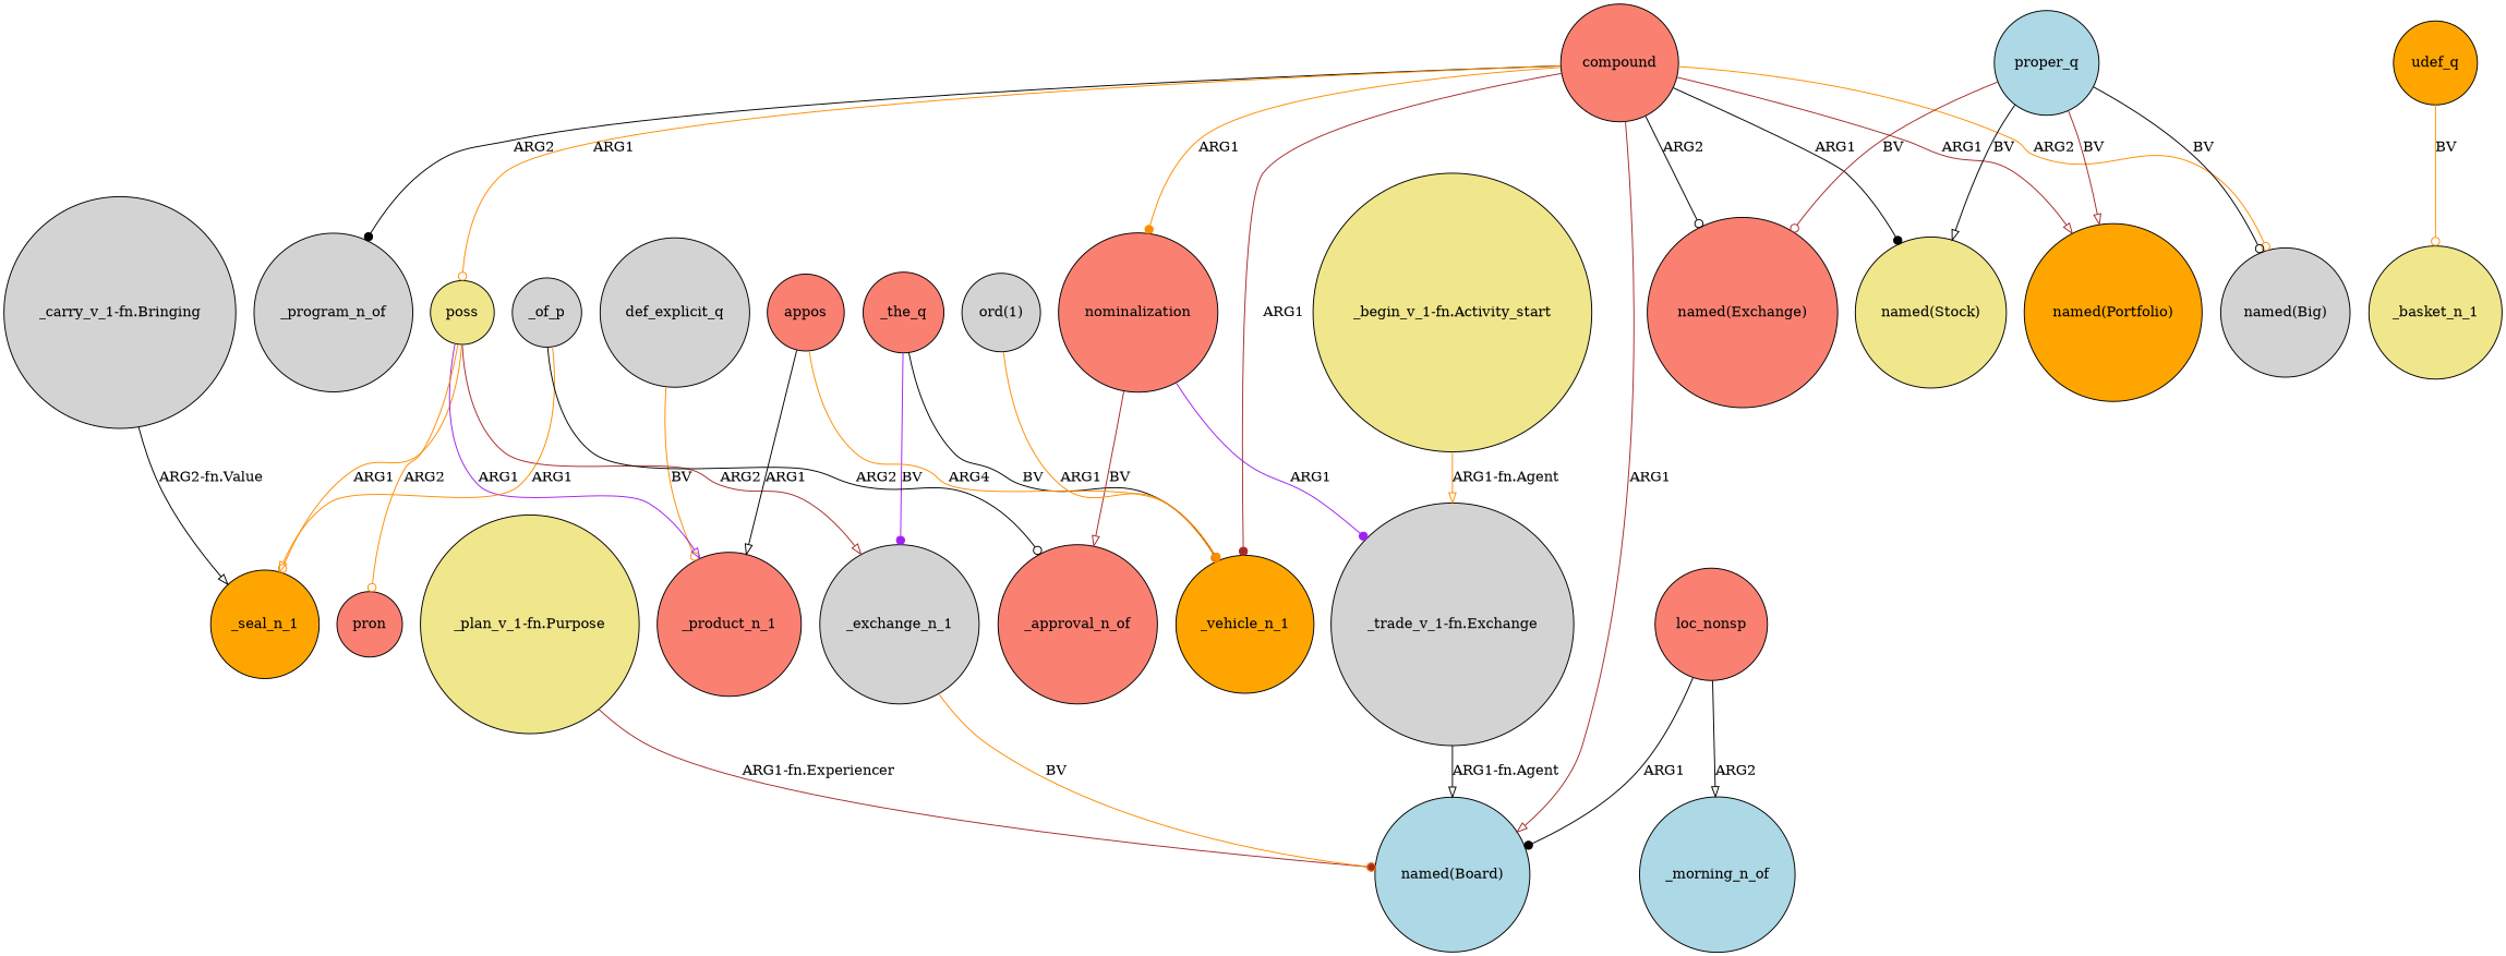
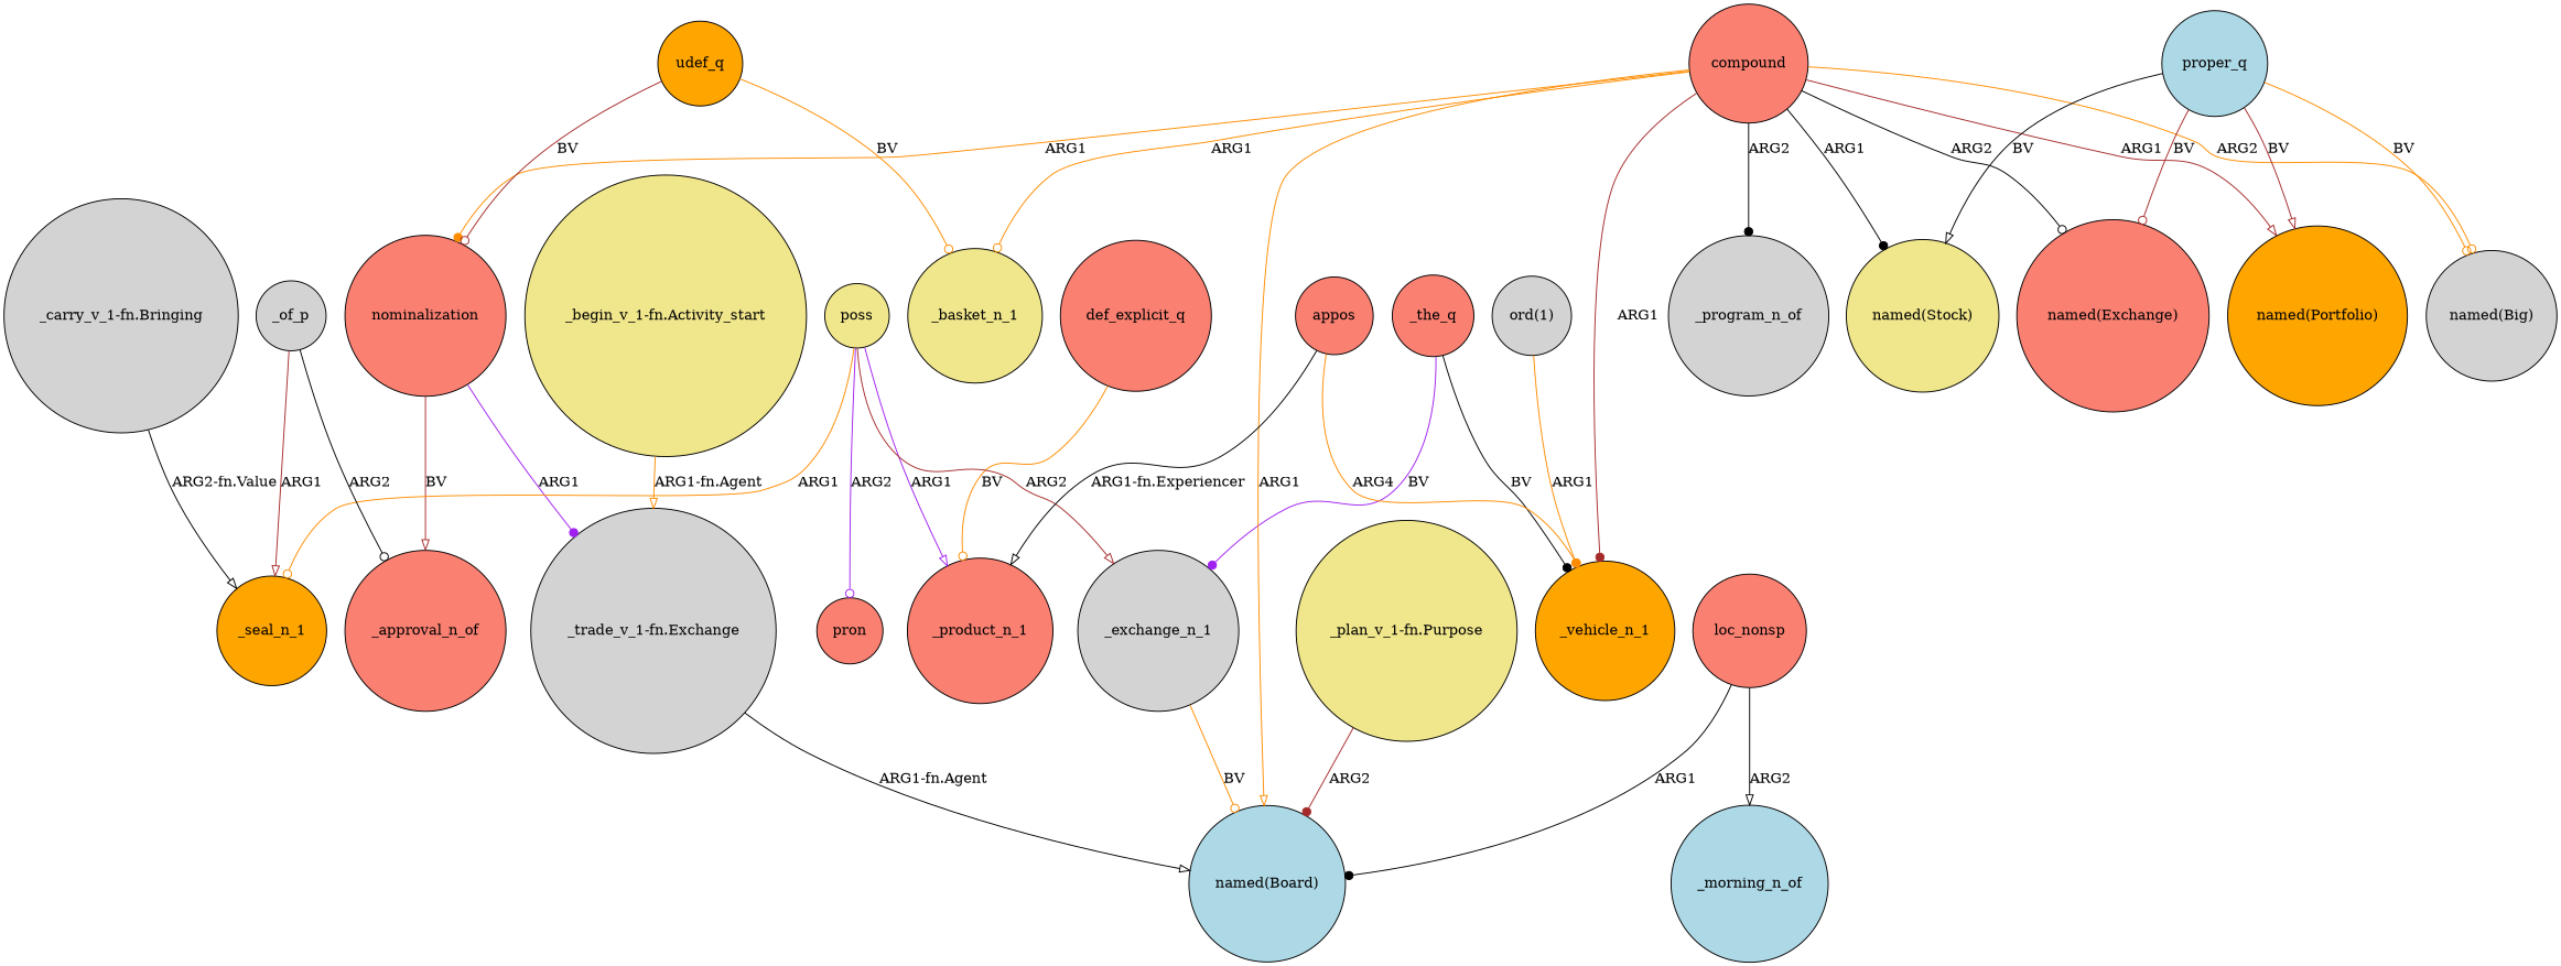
  digraph {
    node [fillcolor=salmon shape=circle style=filled]
    edge [arrowhead=onormal color=darkorange]
    "_carry_v_1-fn.Bringing" [fillcolor=lightgrey]
    _seal_n_1 [fillcolor=orange]
    _vehicle_n_1 [fillcolor=orange]
    "_plan_v_1-fn.Purpose" [fillcolor=khaki]
    "named(Board)" [fillcolor=lightblue]
    "_begin_v_1-fn.Activity_start" [fillcolor=khaki]
    "_trade_v_1-fn.Exchange" [fillcolor=lightgrey]
-   def_explicit_q [fillcolor=lightgrey]
+   def_explicit_q
    _product_n_1
    _the_q
    _exchange_n_1 [fillcolor=lightgrey]
    compound
    _basket_n_1 [fillcolor=khaki]
    _program_n_of [fillcolor=lightgrey]
    "named(Stock)" [fillcolor=khaki]
    "named(Exchange)"
    "named(Portfolio)" [fillcolor=orange]
    "named(Big)" [fillcolor=lightgrey]
    nominalization
    _approval_n_of
    udef_q [fillcolor=orange]
    loc_nonsp
    _morning_n_of [fillcolor=lightblue]
    poss [fillcolor=khaki]
    pron
    proper_q [fillcolor=lightblue]
    "ord(1)" [fillcolor=lightgrey]
    _of_p [fillcolor=lightgrey]
    appos
    "_carry_v_1-fn.Bringing" -> _seal_n_1 [color=black label="ARG2-fn.Value"]
-   "_plan_v_1-fn.Purpose" -> "named(Board)" [arrowhead=dot color=brown label="ARG1-fn.Experiencer"]
+   "_plan_v_1-fn.Purpose" -> "named(Board)" [arrowhead=dot color=brown label=ARG2]
    "_begin_v_1-fn.Activity_start" -> "_trade_v_1-fn.Exchange" [label="ARG1-fn.Agent"]
    "_trade_v_1-fn.Exchange" -> "named(Board)" [color=black label="ARG1-fn.Agent"]
    def_explicit_q -> _product_n_1 [arrowhead=odot label=BV]
    _the_q -> _vehicle_n_1 [arrowhead=dot color=black label=BV]
    _the_q -> _exchange_n_1 [arrowhead=dot color=purple label=BV]
    _exchange_n_1 -> "named(Board)" [arrowhead=odot label=BV]
    compound -> _vehicle_n_1 [arrowhead=dot color=brown label=ARG1]
-   compound -> "named(Board)" [color=brown label=ARG1]
-   compound -> poss [arrowhead=odot label=ARG1]
+   compound -> "named(Board)" [label=ARG1]
+   compound -> _basket_n_1 [arrowhead=odot label=ARG1]
    compound -> _program_n_of [arrowhead=dot color=black label=ARG2]
    compound -> "named(Stock)" [arrowhead=dot color=black label=ARG1]
    compound -> "named(Exchange)" [arrowhead=odot color=black label=ARG2]
    compound -> "named(Portfolio)" [color=brown label=ARG1]
    compound -> "named(Big)" [arrowhead=odot label=ARG2]
    compound -> nominalization [arrowhead=dot label=ARG1]
    nominalization -> "_trade_v_1-fn.Exchange" [arrowhead=dot color=purple label=ARG1]
    nominalization -> _approval_n_of [color=brown label=BV]
    udef_q -> _basket_n_1 [arrowhead=odot label=BV]
+   udef_q -> nominalization [arrowhead=odot color=brown label=BV]
    loc_nonsp -> "named(Board)" [arrowhead=dot color=black label=ARG1]
    loc_nonsp -> _morning_n_of [color=black label=ARG2]
    poss -> _seal_n_1 [arrowhead=odot label=ARG1]
    poss -> _product_n_1 [color=purple label=ARG1]
    poss -> _exchange_n_1 [color=brown label=ARG2]
-   poss -> pron [arrowhead=odot label=ARG2]
+   poss -> pron [arrowhead=odot color=purple label=ARG2]
    proper_q -> "named(Stock)" [color=black label=BV]
    proper_q -> "named(Exchange)" [arrowhead=odot color=brown label=BV]
    proper_q -> "named(Portfolio)" [color=brown label=BV]
-   proper_q -> "named(Big)" [arrowhead=odot color=black label=BV]
+   proper_q -> "named(Big)" [arrowhead=odot label=BV]
    "ord(1)" -> _vehicle_n_1 [arrowhead=odot label=ARG1]
-   _of_p -> _seal_n_1 [label=ARG1]
+   _of_p -> _seal_n_1 [color=brown label=ARG1]
    _of_p -> _approval_n_of [arrowhead=odot color=black label=ARG2]
    appos -> _vehicle_n_1 [arrowhead=dot label=ARG4]
-   appos -> _product_n_1 [color=black label=ARG1]
+   appos -> _product_n_1 [color=black label="ARG1-fn.Experiencer"]
  }
